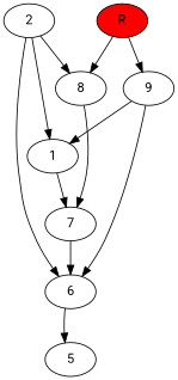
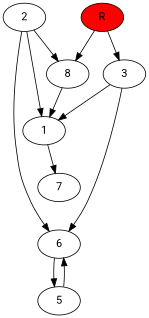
  digraph {
    fontname=Roboto
    node [fontname=Roboto]
    edge [fontname=Roboto]
    1
    7
    2
    8
    6
-   3 [label=9]
+   3
    5
    R [fillcolor="#ff0000" style=filled]
    1 -> 7
    2 -> 1
    2 -> 8
    2 -> 6
-   8 -> 7
+   8 -> 1
    6 -> 5
    3 -> 1
    3 -> 6
-   7 -> 6
+   5 -> 6
    R -> 8
    R -> 3
  }
